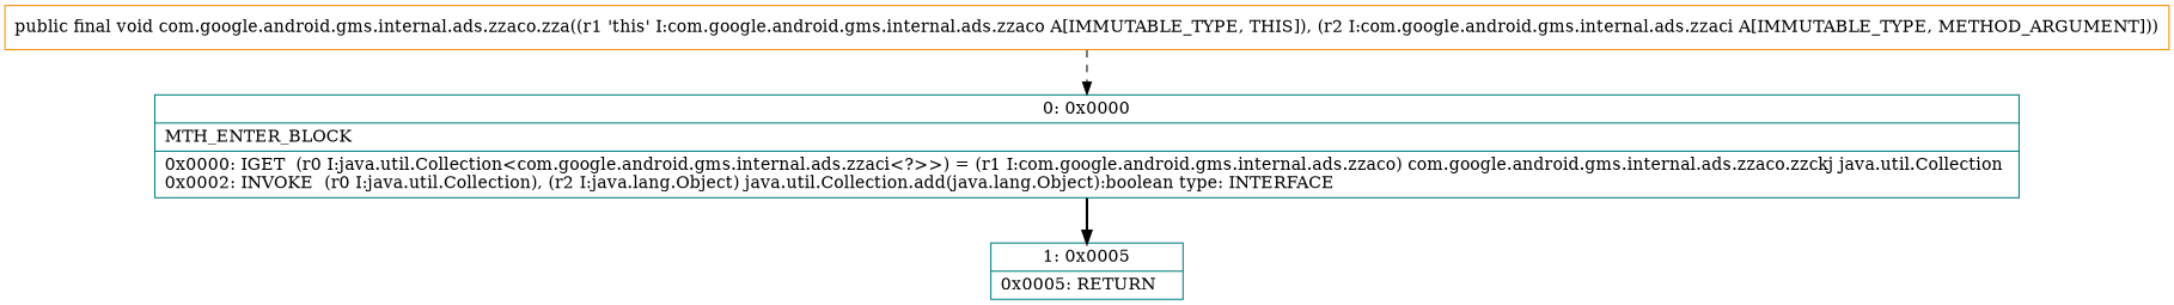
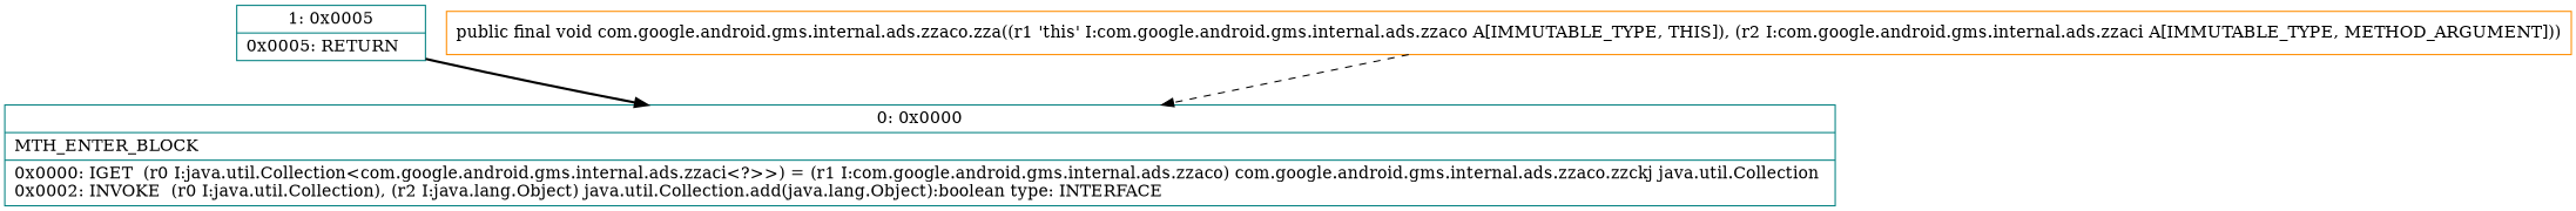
  digraph {
    node [shape=record color=teal]
    n1 [label="{0\:\ 0x0000|MTH_ENTER_BLOCK\l|0x0000: IGET  (r0 I:java.util.Collection\<com.google.android.gms.internal.ads.zzaci\<?\>\>) = (r1 I:com.google.android.gms.internal.ads.zzaco) com.google.android.gms.internal.ads.zzaco.zzckj java.util.Collection \l0x0002: INVOKE  (r0 I:java.util.Collection), (r2 I:java.lang.Object) java.util.Collection.add(java.lang.Object):boolean type: INTERFACE \l}"]
    n2 [label="{1\:\ 0x0005|0x0005: RETURN   \l}"]
    n3 [label="{public final void com.google.android.gms.internal.ads.zzaco.zza((r1 'this' I:com.google.android.gms.internal.ads.zzaco A[IMMUTABLE_TYPE, THIS]), (r2 I:com.google.android.gms.internal.ads.zzaci A[IMMUTABLE_TYPE, METHOD_ARGUMENT])) }" color=darkorange]
-   n1 -> n2 [style=bold]
+   n2 -> n1 [style=bold]
    n3 -> n1 [style=dashed]
  }
